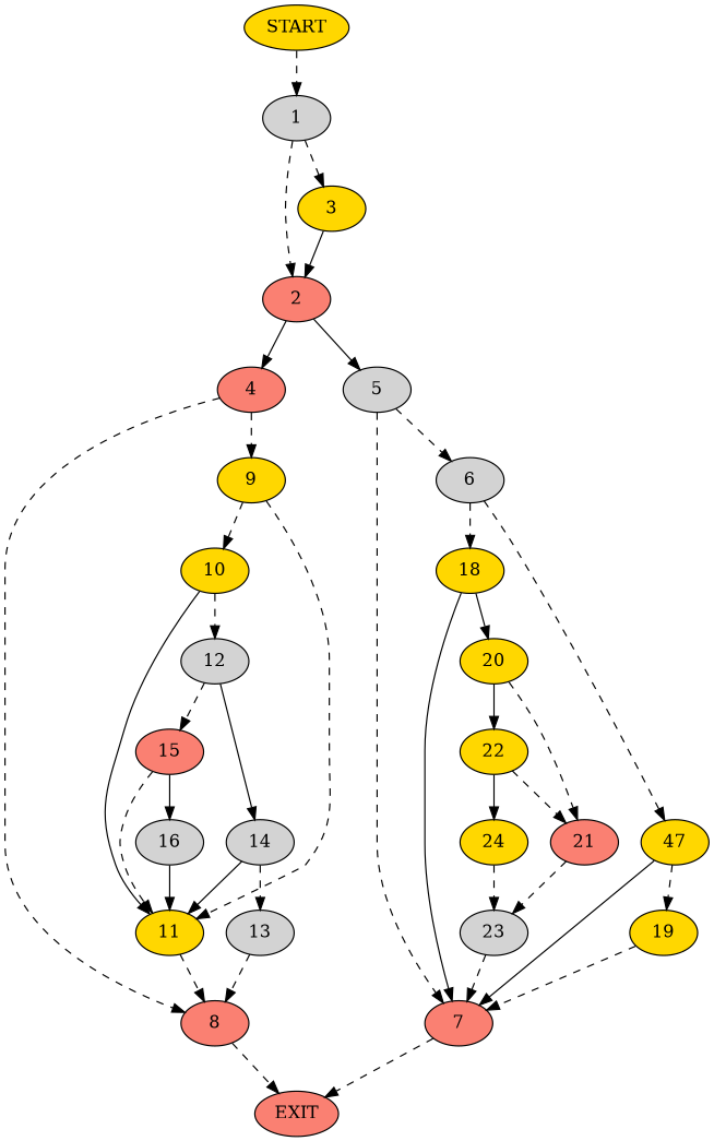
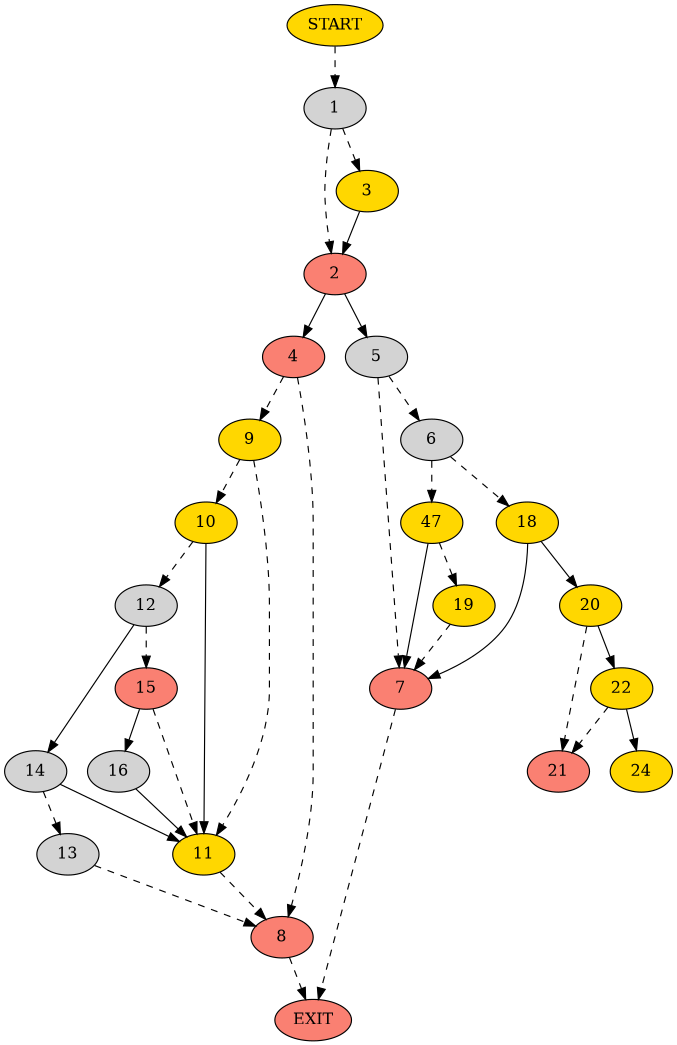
  digraph {
    node [fillcolor=gold style=filled]
    edge [style=dashed]
    n1 [label=START]
    1 [fillcolor=lightgrey]
    2 [fillcolor=salmon]
    3
    n5 [fillcolor=salmon label=EXIT]
    4 [fillcolor=salmon]
    5 [fillcolor=lightgrey]
    8 [fillcolor=salmon]
    9
    6 [fillcolor=lightgrey]
    7 [fillcolor=salmon]
    10
    11
    n14 [label=47]
    18
    19
    20
    12 [fillcolor=lightgrey]
    14 [fillcolor=lightgrey]
    15 [fillcolor=salmon]
    13 [fillcolor=lightgrey]
    16 [fillcolor=lightgrey]
    21 [fillcolor=salmon]
    22
-   23 [fillcolor=lightgrey]
    24
    n1 -> 1
    1 -> 2
    1 -> 3
    2 -> 4 [style=solid]
    2 -> 5 [style=solid]
    3 -> 2 [style=solid]
    4 -> 8
    4 -> 9
    5 -> 6
    5 -> 7
    8 -> n5
    9 -> 10
    9 -> 11
    6 -> n14
    6 -> 18
    7 -> n5
    10 -> 11 [style=solid]
    10 -> 12
    11 -> 8
    n14 -> 7 [style=solid]
    n14 -> 19
    18 -> 7 [style=solid]
    18 -> 20 [style=solid]
    19 -> 7
    20 -> 21
    20 -> 22 [style=solid]
    12 -> 14 [style=solid]
    12 -> 15
    14 -> 11 [style=solid]
    14 -> 13
    15 -> 11
    15 -> 16 [style=solid]
    13 -> 8
    16 -> 11 [style=solid]
-   21 -> 23
    22 -> 21
    22 -> 24 [style=solid]
-   23 -> 7
-   24 -> 23
  }
